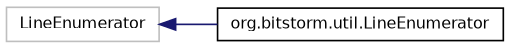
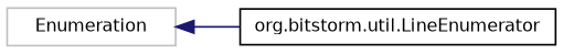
  digraph {
    rankdir=LR
    node [fillcolor=white fontname=Helvetica fontsize=10 shape=record style=filled]
-   n1 [color=grey75 height=0.2 label=LineEnumerator width=0.4]
+   n1 [color=grey75 height=0.2 label=Enumeration width=0.4]
    n2 [color=black height=0.2 label="org.bitstorm.util.LineEnumerator" width=0.4]
    n1 -> n2 [color=midnightblue dir=back fontname=Helvetica fontsize=10 labelfontname=Helvetica labelfontsize=10 style=solid]
  }
